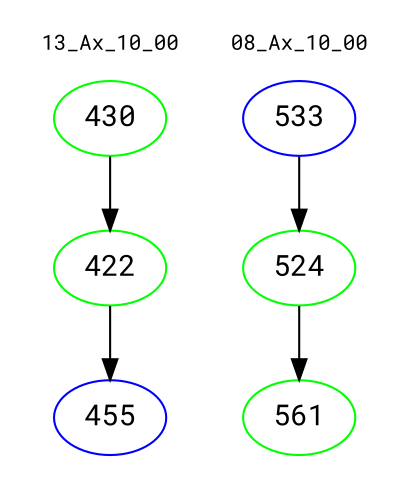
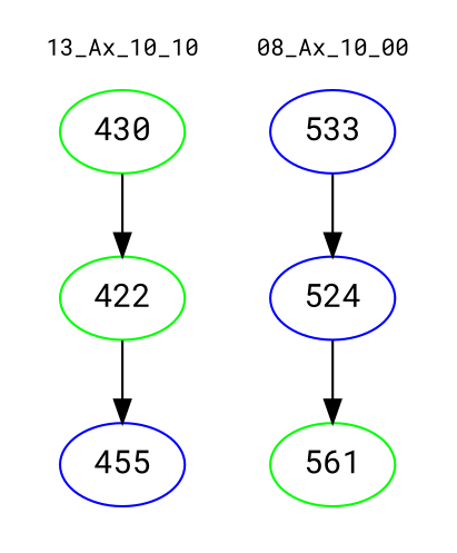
  digraph {
    fontname="Roboto Mono"
    node [color=green fontname="Roboto Mono"]
    edge [color=black fontname="Roboto Mono"]
    n1 [label=430]
    n2 [label=422]
    n3 [color=blue label=455]
    n4 [color=blue label=533]
-   n5 [label=524]
+   n5 [color=blue label=524]
    n6 [label=561]
    subgraph cluster_1 {
      color=white
      fontsize=10
-     label="13_Ax_10_00"
+     label="13_Ax_10_10"
      n1
      n2
      n3
    }
    subgraph cluster_2 {
      color=white
      fontsize=10
      label="08_Ax_10_00"
      n4
      n5
      n6
    }
    n1 -> n2
    n2 -> n3
    n4 -> n5
    n5 -> n6
  }
